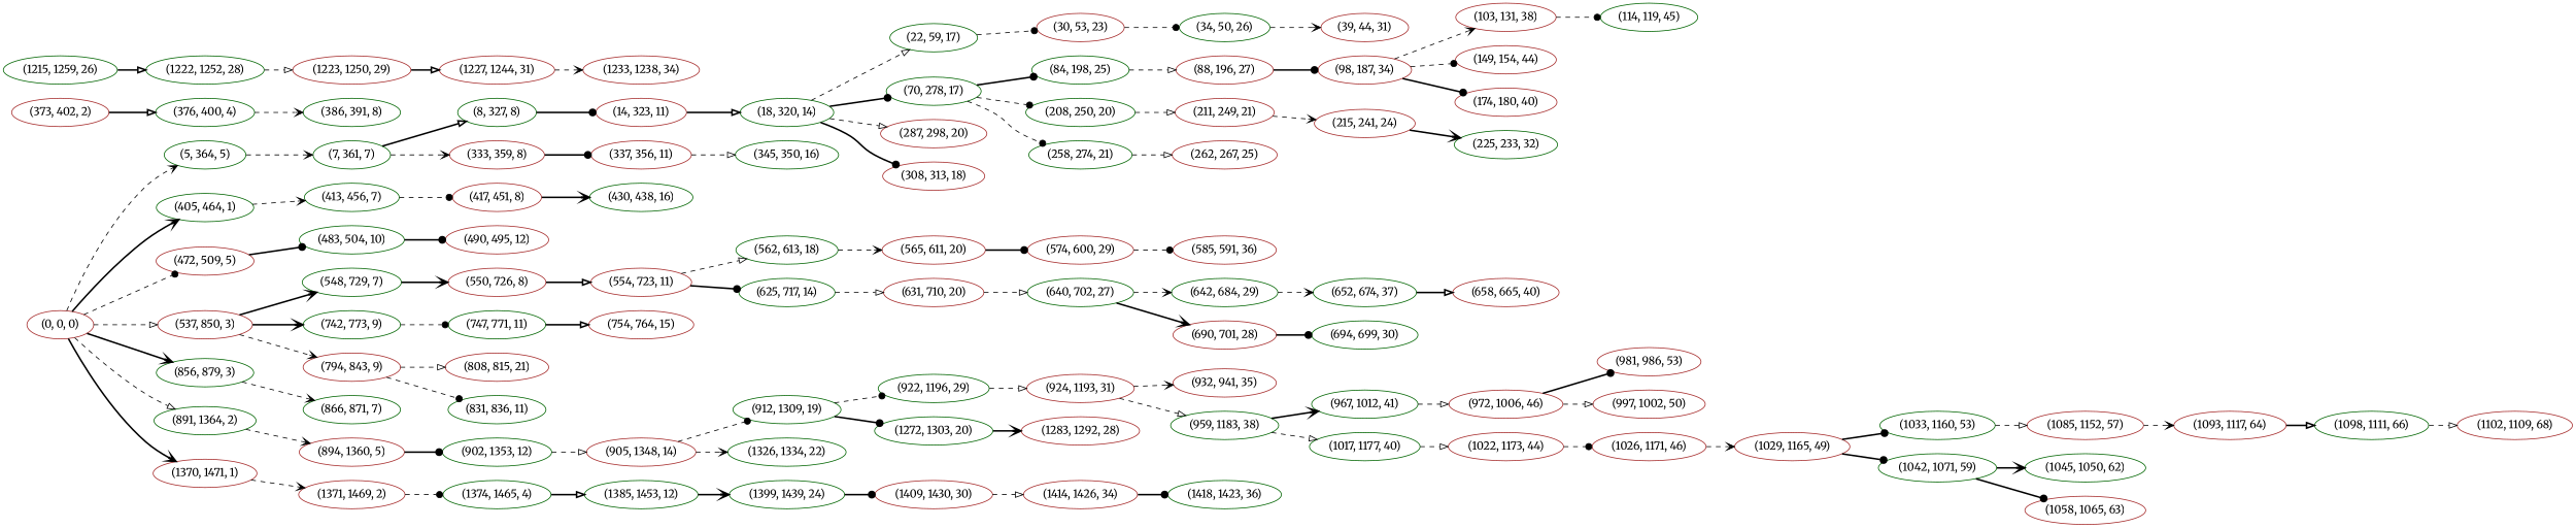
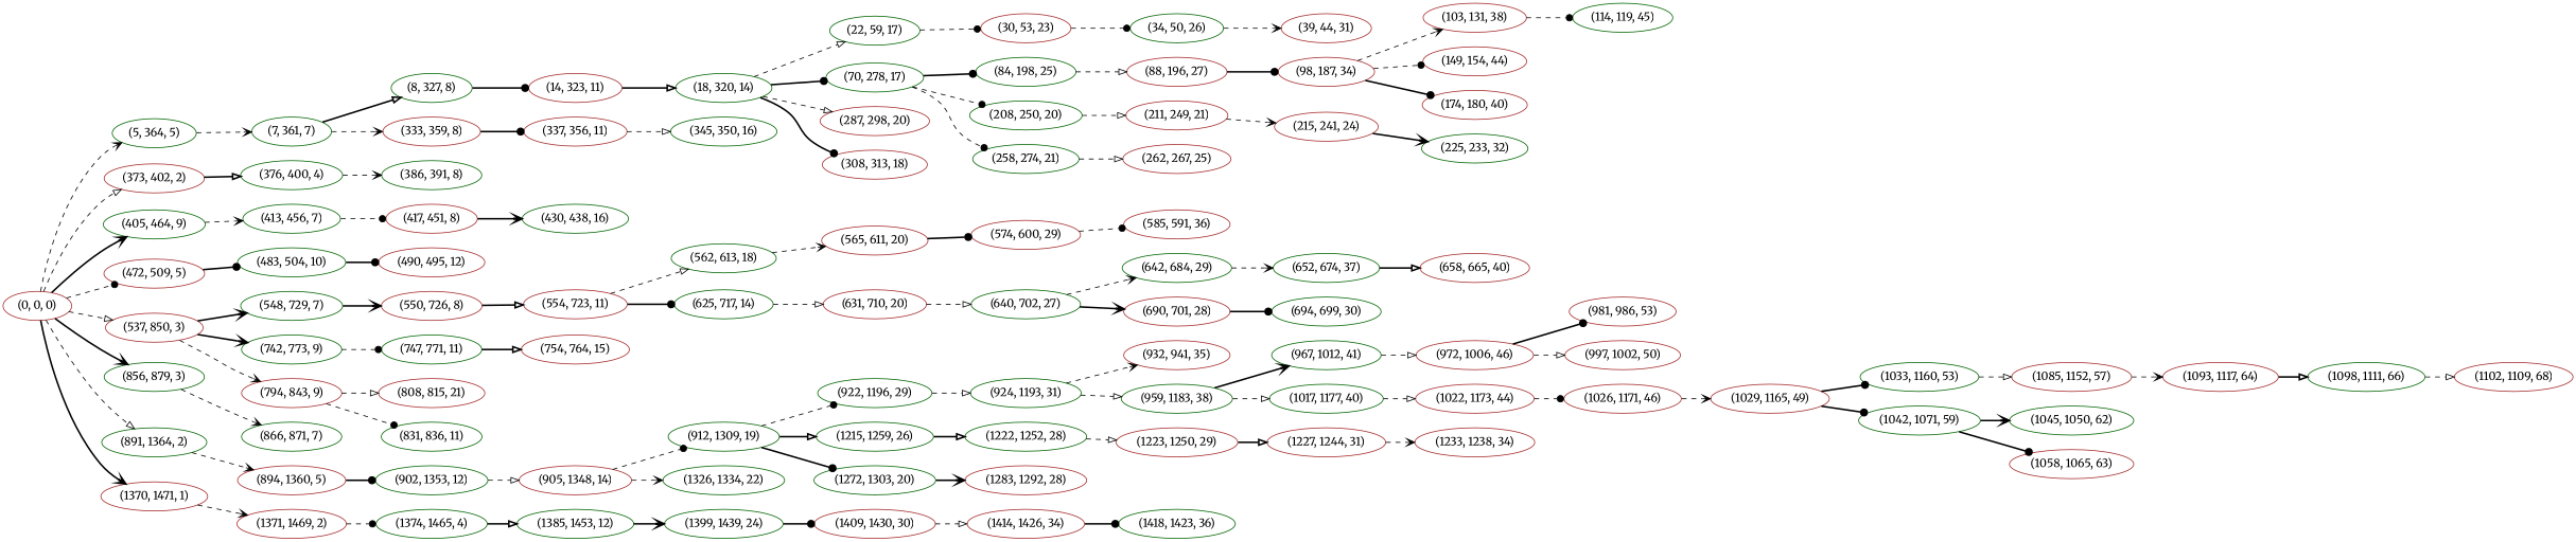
  digraph {
    fontname=Merriweather
    rankdir=LR
    node [color=brown fontname=Merriweather]
    edge [arrowhead=onormal fontname=Merriweather style=dashed]
    "(5, 364, 5)" [color=darkgreen]
    "(0, 0, 0)"
    "(373, 402, 2)"
-   "(405, 464, 1)" [color=darkgreen]
+   "(405, 464, 1)" [color=darkgreen label="(405, 464, 9)"]
    "(472, 509, 5)"
    "(537, 850, 3)"
    "(856, 879, 3)" [color=darkgreen]
    "(891, 1364, 2)" [color=darkgreen]
    "(1370, 1471, 1)"
    "(7, 361, 7)" [color=darkgreen]
    "(376, 400, 4)" [color=darkgreen]
    "(413, 456, 7)" [color=darkgreen]
    "(483, 504, 10)" [color=darkgreen]
    "(548, 729, 7)" [color=darkgreen]
    "(742, 773, 9)" [color=darkgreen]
    "(794, 843, 9)"
    "(866, 871, 7)" [color=darkgreen]
    "(894, 1360, 5)"
    "(1371, 1469, 2)"
    "(8, 327, 8)" [color=darkgreen]
    "(333, 359, 8)"
    "(14, 323, 11)"
    "(337, 356, 11)"
    "(18, 320, 14)" [color=darkgreen]
    "(22, 59, 17)" [color=darkgreen]
    "(70, 278, 17)" [color=darkgreen]
    "(287, 298, 20)"
    "(308, 313, 18)"
    "(30, 53, 23)"
    "(84, 198, 25)" [color=darkgreen]
    "(208, 250, 20)" [color=darkgreen]
    "(258, 274, 21)" [color=darkgreen]
    "(34, 50, 26)" [color=darkgreen]
    "(39, 44, 31)"
    "(88, 196, 27)"
    "(211, 249, 21)"
    "(262, 267, 25)"
    "(98, 187, 34)"
    "(103, 131, 38)"
    "(149, 154, 44)"
    "(174, 180, 40)"
    "(114, 119, 45)" [color=darkgreen]
    "(215, 241, 24)"
    "(225, 233, 32)" [color=darkgreen]
    "(345, 350, 16)" [color=darkgreen]
    "(386, 391, 8)" [color=darkgreen]
    "(417, 451, 8)"
    "(430, 438, 16)" [color=darkgreen]
    "(490, 495, 12)"
    "(550, 726, 8)"
    "(747, 771, 11)" [color=darkgreen]
    "(808, 815, 21)"
    "(831, 836, 11)" [color=darkgreen]
    "(554, 723, 11)"
    "(562, 613, 18)" [color=darkgreen]
    "(625, 717, 14)" [color=darkgreen]
    "(565, 611, 20)"
    "(631, 710, 20)"
    "(574, 600, 29)"
    "(585, 591, 36)"
    "(640, 702, 27)" [color=darkgreen]
    "(642, 684, 29)" [color=darkgreen]
    "(690, 701, 28)"
    "(652, 674, 37)" [color=darkgreen]
    "(694, 699, 30)" [color=darkgreen]
    "(658, 665, 40)"
    "(754, 764, 15)"
    "(902, 1353, 12)" [color=darkgreen]
    "(905, 1348, 14)"
    "(912, 1309, 19)" [color=darkgreen]
    "(1326, 1334, 22)" [color=darkgreen]
    "(922, 1196, 29)" [color=darkgreen]
    "(1215, 1259, 26)" [color=darkgreen]
    "(1272, 1303, 20)" [color=darkgreen]
-   "(924, 1193, 31)"
+   "(924, 1193, 31)" [color=darkgreen]
    "(1222, 1252, 28)" [color=darkgreen]
    "(1283, 1292, 28)"
    "(932, 941, 35)"
    "(959, 1183, 38)" [color=darkgreen]
    "(967, 1012, 41)" [color=darkgreen]
    "(1017, 1177, 40)" [color=darkgreen]
    "(972, 1006, 46)"
    "(1022, 1173, 44)"
    "(981, 986, 53)"
    "(997, 1002, 50)"
    "(1026, 1171, 46)"
    "(1029, 1165, 49)"
    "(1033, 1160, 53)" [color=darkgreen]
    "(1042, 1071, 59)" [color=darkgreen]
    "(1085, 1152, 57)"
    "(1045, 1050, 62)" [color=darkgreen]
    "(1058, 1065, 63)"
    "(1093, 1117, 64)"
    "(1098, 1111, 66)" [color=darkgreen]
    "(1102, 1109, 68)"
    "(1223, 1250, 29)"
    "(1227, 1244, 31)"
    "(1233, 1238, 34)"
    "(1374, 1465, 4)" [color=darkgreen]
    "(1385, 1453, 12)" [color=darkgreen]
    "(1399, 1439, 24)" [color=darkgreen]
    "(1409, 1430, 30)"
    "(1414, 1426, 34)"
    "(1418, 1423, 36)" [color=darkgreen]
    "(5, 364, 5)" -> "(7, 361, 7)" [arrowhead=vee]
    "(0, 0, 0)" -> "(5, 364, 5)" [arrowhead=vee]
+   "(0, 0, 0)" -> "(373, 402, 2)"
    "(0, 0, 0)" -> "(405, 464, 1)" [arrowhead=vee style=bold]
    "(0, 0, 0)" -> "(472, 509, 5)" [arrowhead=dot]
    "(0, 0, 0)" -> "(537, 850, 3)"
    "(0, 0, 0)" -> "(856, 879, 3)" [arrowhead=vee style=bold]
    "(0, 0, 0)" -> "(891, 1364, 2)"
    "(0, 0, 0)" -> "(1370, 1471, 1)" [arrowhead=vee style=bold]
    "(373, 402, 2)" -> "(376, 400, 4)" [style=bold]
    "(405, 464, 1)" -> "(413, 456, 7)" [arrowhead=vee]
    "(472, 509, 5)" -> "(483, 504, 10)" [arrowhead=dot style=bold]
    "(537, 850, 3)" -> "(548, 729, 7)" [arrowhead=vee style=bold]
    "(537, 850, 3)" -> "(742, 773, 9)" [arrowhead=vee style=bold]
    "(537, 850, 3)" -> "(794, 843, 9)" [arrowhead=vee]
    "(856, 879, 3)" -> "(866, 871, 7)" [arrowhead=vee]
    "(891, 1364, 2)" -> "(894, 1360, 5)" [arrowhead=vee]
    "(1370, 1471, 1)" -> "(1371, 1469, 2)" [arrowhead=vee]
    "(7, 361, 7)" -> "(8, 327, 8)" [style=bold]
    "(7, 361, 7)" -> "(333, 359, 8)" [arrowhead=vee]
    "(376, 400, 4)" -> "(386, 391, 8)" [arrowhead=vee]
    "(413, 456, 7)" -> "(417, 451, 8)" [arrowhead=dot]
    "(483, 504, 10)" -> "(490, 495, 12)" [arrowhead=dot style=bold]
    "(548, 729, 7)" -> "(550, 726, 8)" [arrowhead=vee style=bold]
    "(742, 773, 9)" -> "(747, 771, 11)" [arrowhead=dot]
    "(794, 843, 9)" -> "(808, 815, 21)"
    "(794, 843, 9)" -> "(831, 836, 11)" [arrowhead=dot]
    "(894, 1360, 5)" -> "(902, 1353, 12)" [arrowhead=dot style=bold]
    "(1371, 1469, 2)" -> "(1374, 1465, 4)" [arrowhead=dot]
    "(8, 327, 8)" -> "(14, 323, 11)" [arrowhead=dot style=bold]
    "(333, 359, 8)" -> "(337, 356, 11)" [arrowhead=dot style=bold]
    "(14, 323, 11)" -> "(18, 320, 14)" [style=bold]
    "(337, 356, 11)" -> "(345, 350, 16)"
    "(18, 320, 14)" -> "(22, 59, 17)"
    "(18, 320, 14)" -> "(70, 278, 17)" [arrowhead=dot style=bold]
    "(18, 320, 14)" -> "(287, 298, 20)"
    "(18, 320, 14)" -> "(308, 313, 18)" [arrowhead=dot style=bold]
    "(22, 59, 17)" -> "(30, 53, 23)" [arrowhead=dot]
    "(70, 278, 17)" -> "(84, 198, 25)" [arrowhead=dot style=bold]
    "(70, 278, 17)" -> "(208, 250, 20)" [arrowhead=dot]
    "(70, 278, 17)" -> "(258, 274, 21)" [arrowhead=dot]
    "(30, 53, 23)" -> "(34, 50, 26)" [arrowhead=dot]
    "(84, 198, 25)" -> "(88, 196, 27)"
    "(208, 250, 20)" -> "(211, 249, 21)"
    "(258, 274, 21)" -> "(262, 267, 25)"
    "(34, 50, 26)" -> "(39, 44, 31)" [arrowhead=vee]
    "(88, 196, 27)" -> "(98, 187, 34)" [arrowhead=dot style=bold]
    "(211, 249, 21)" -> "(215, 241, 24)" [arrowhead=vee]
    "(98, 187, 34)" -> "(103, 131, 38)" [arrowhead=vee]
    "(98, 187, 34)" -> "(149, 154, 44)" [arrowhead=dot]
    "(98, 187, 34)" -> "(174, 180, 40)" [arrowhead=dot style=bold]
    "(103, 131, 38)" -> "(114, 119, 45)" [arrowhead=dot]
    "(215, 241, 24)" -> "(225, 233, 32)" [arrowhead=vee style=bold]
    "(417, 451, 8)" -> "(430, 438, 16)" [arrowhead=vee style=bold]
    "(550, 726, 8)" -> "(554, 723, 11)" [style=bold]
    "(747, 771, 11)" -> "(754, 764, 15)" [style=bold]
    "(554, 723, 11)" -> "(562, 613, 18)"
    "(554, 723, 11)" -> "(625, 717, 14)" [arrowhead=dot style=bold]
    "(562, 613, 18)" -> "(565, 611, 20)" [arrowhead=vee]
    "(625, 717, 14)" -> "(631, 710, 20)"
    "(565, 611, 20)" -> "(574, 600, 29)" [arrowhead=dot style=bold]
    "(631, 710, 20)" -> "(640, 702, 27)"
    "(574, 600, 29)" -> "(585, 591, 36)" [arrowhead=dot]
    "(640, 702, 27)" -> "(642, 684, 29)" [arrowhead=vee]
    "(640, 702, 27)" -> "(690, 701, 28)" [arrowhead=vee style=bold]
    "(642, 684, 29)" -> "(652, 674, 37)" [arrowhead=vee]
    "(690, 701, 28)" -> "(694, 699, 30)" [arrowhead=dot style=bold]
    "(652, 674, 37)" -> "(658, 665, 40)" [style=bold]
    "(902, 1353, 12)" -> "(905, 1348, 14)"
    "(905, 1348, 14)" -> "(912, 1309, 19)" [arrowhead=dot]
    "(905, 1348, 14)" -> "(1326, 1334, 22)" [arrowhead=vee]
    "(912, 1309, 19)" -> "(922, 1196, 29)" [arrowhead=dot]
+   "(912, 1309, 19)" -> "(1215, 1259, 26)" [style=bold]
    "(912, 1309, 19)" -> "(1272, 1303, 20)" [arrowhead=dot style=bold]
    "(922, 1196, 29)" -> "(924, 1193, 31)"
    "(1215, 1259, 26)" -> "(1222, 1252, 28)" [style=bold]
    "(1272, 1303, 20)" -> "(1283, 1292, 28)" [arrowhead=vee style=bold]
    "(924, 1193, 31)" -> "(932, 941, 35)" [arrowhead=vee]
    "(924, 1193, 31)" -> "(959, 1183, 38)"
    "(1222, 1252, 28)" -> "(1223, 1250, 29)"
    "(959, 1183, 38)" -> "(967, 1012, 41)" [arrowhead=vee style=bold]
    "(959, 1183, 38)" -> "(1017, 1177, 40)"
    "(967, 1012, 41)" -> "(972, 1006, 46)"
    "(1017, 1177, 40)" -> "(1022, 1173, 44)"
    "(972, 1006, 46)" -> "(981, 986, 53)" [arrowhead=dot style=bold]
    "(972, 1006, 46)" -> "(997, 1002, 50)"
    "(1022, 1173, 44)" -> "(1026, 1171, 46)" [arrowhead=dot]
    "(1026, 1171, 46)" -> "(1029, 1165, 49)" [arrowhead=vee]
    "(1029, 1165, 49)" -> "(1033, 1160, 53)" [arrowhead=dot style=bold]
    "(1029, 1165, 49)" -> "(1042, 1071, 59)" [arrowhead=dot style=bold]
    "(1033, 1160, 53)" -> "(1085, 1152, 57)"
    "(1042, 1071, 59)" -> "(1045, 1050, 62)" [arrowhead=vee style=bold]
    "(1042, 1071, 59)" -> "(1058, 1065, 63)" [arrowhead=dot style=bold]
    "(1085, 1152, 57)" -> "(1093, 1117, 64)" [arrowhead=vee]
    "(1093, 1117, 64)" -> "(1098, 1111, 66)" [style=bold]
    "(1098, 1111, 66)" -> "(1102, 1109, 68)"
    "(1223, 1250, 29)" -> "(1227, 1244, 31)" [style=bold]
    "(1227, 1244, 31)" -> "(1233, 1238, 34)" [arrowhead=vee]
    "(1374, 1465, 4)" -> "(1385, 1453, 12)" [style=bold]
    "(1385, 1453, 12)" -> "(1399, 1439, 24)" [arrowhead=vee style=bold]
    "(1399, 1439, 24)" -> "(1409, 1430, 30)" [arrowhead=dot style=bold]
    "(1409, 1430, 30)" -> "(1414, 1426, 34)"
    "(1414, 1426, 34)" -> "(1418, 1423, 36)" [arrowhead=dot style=bold]
  }
